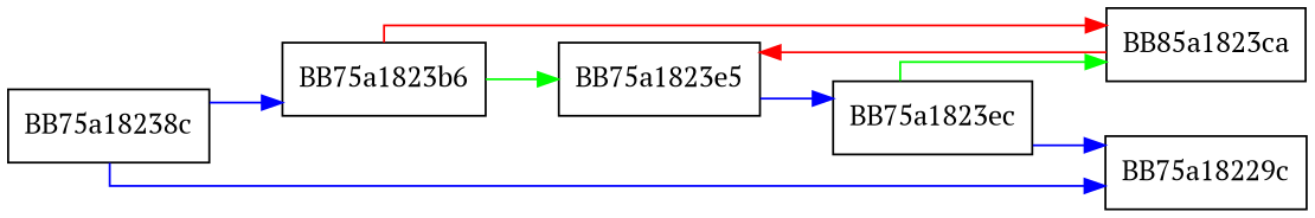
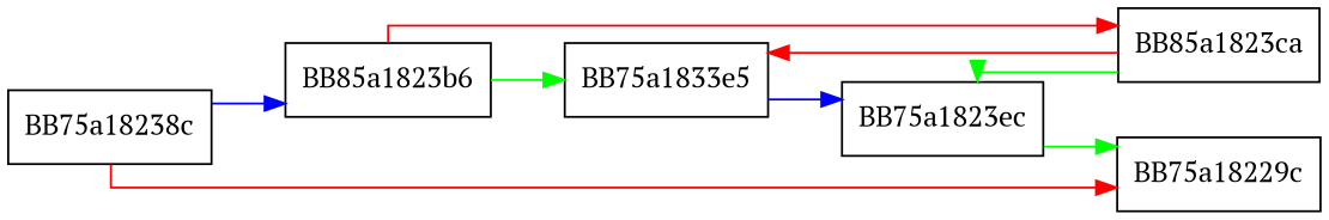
  digraph {
    fontname="PT Serif"
    rankdir=LR
    splines=ortho
    node [fontname="PT Serif" shape=box]
    edge [color=blue fontname="PT Serif"]
    BB75a18238c
-   BB75a1823b6
+   BB75a1823b6 [label=BB85a1823b6]
    n3 [label=BB75a18229c]
-   BB75a1823e5
+   BB75a1823e5 [label=BB75a1833e5]
    n5 [label=BB85a1823ca]
    BB75a1823ec
    BB75a18238c -> BB75a1823b6
-   BB75a18238c -> n3
+   BB75a18238c -> n3 [color=red]
    BB75a1823b6 -> BB75a1823e5 [color=green]
    BB75a1823b6 -> n5 [color=red]
    BB75a1823e5 -> BB75a1823ec
    n5 -> BB75a1823e5 [color=red]
-   BB75a1823ec -> n5 [color=green]
-   BB75a1823ec -> n3
+   n5 -> BB75a1823ec [color=green]
+   BB75a1823ec -> n3 [color=green]
  }
